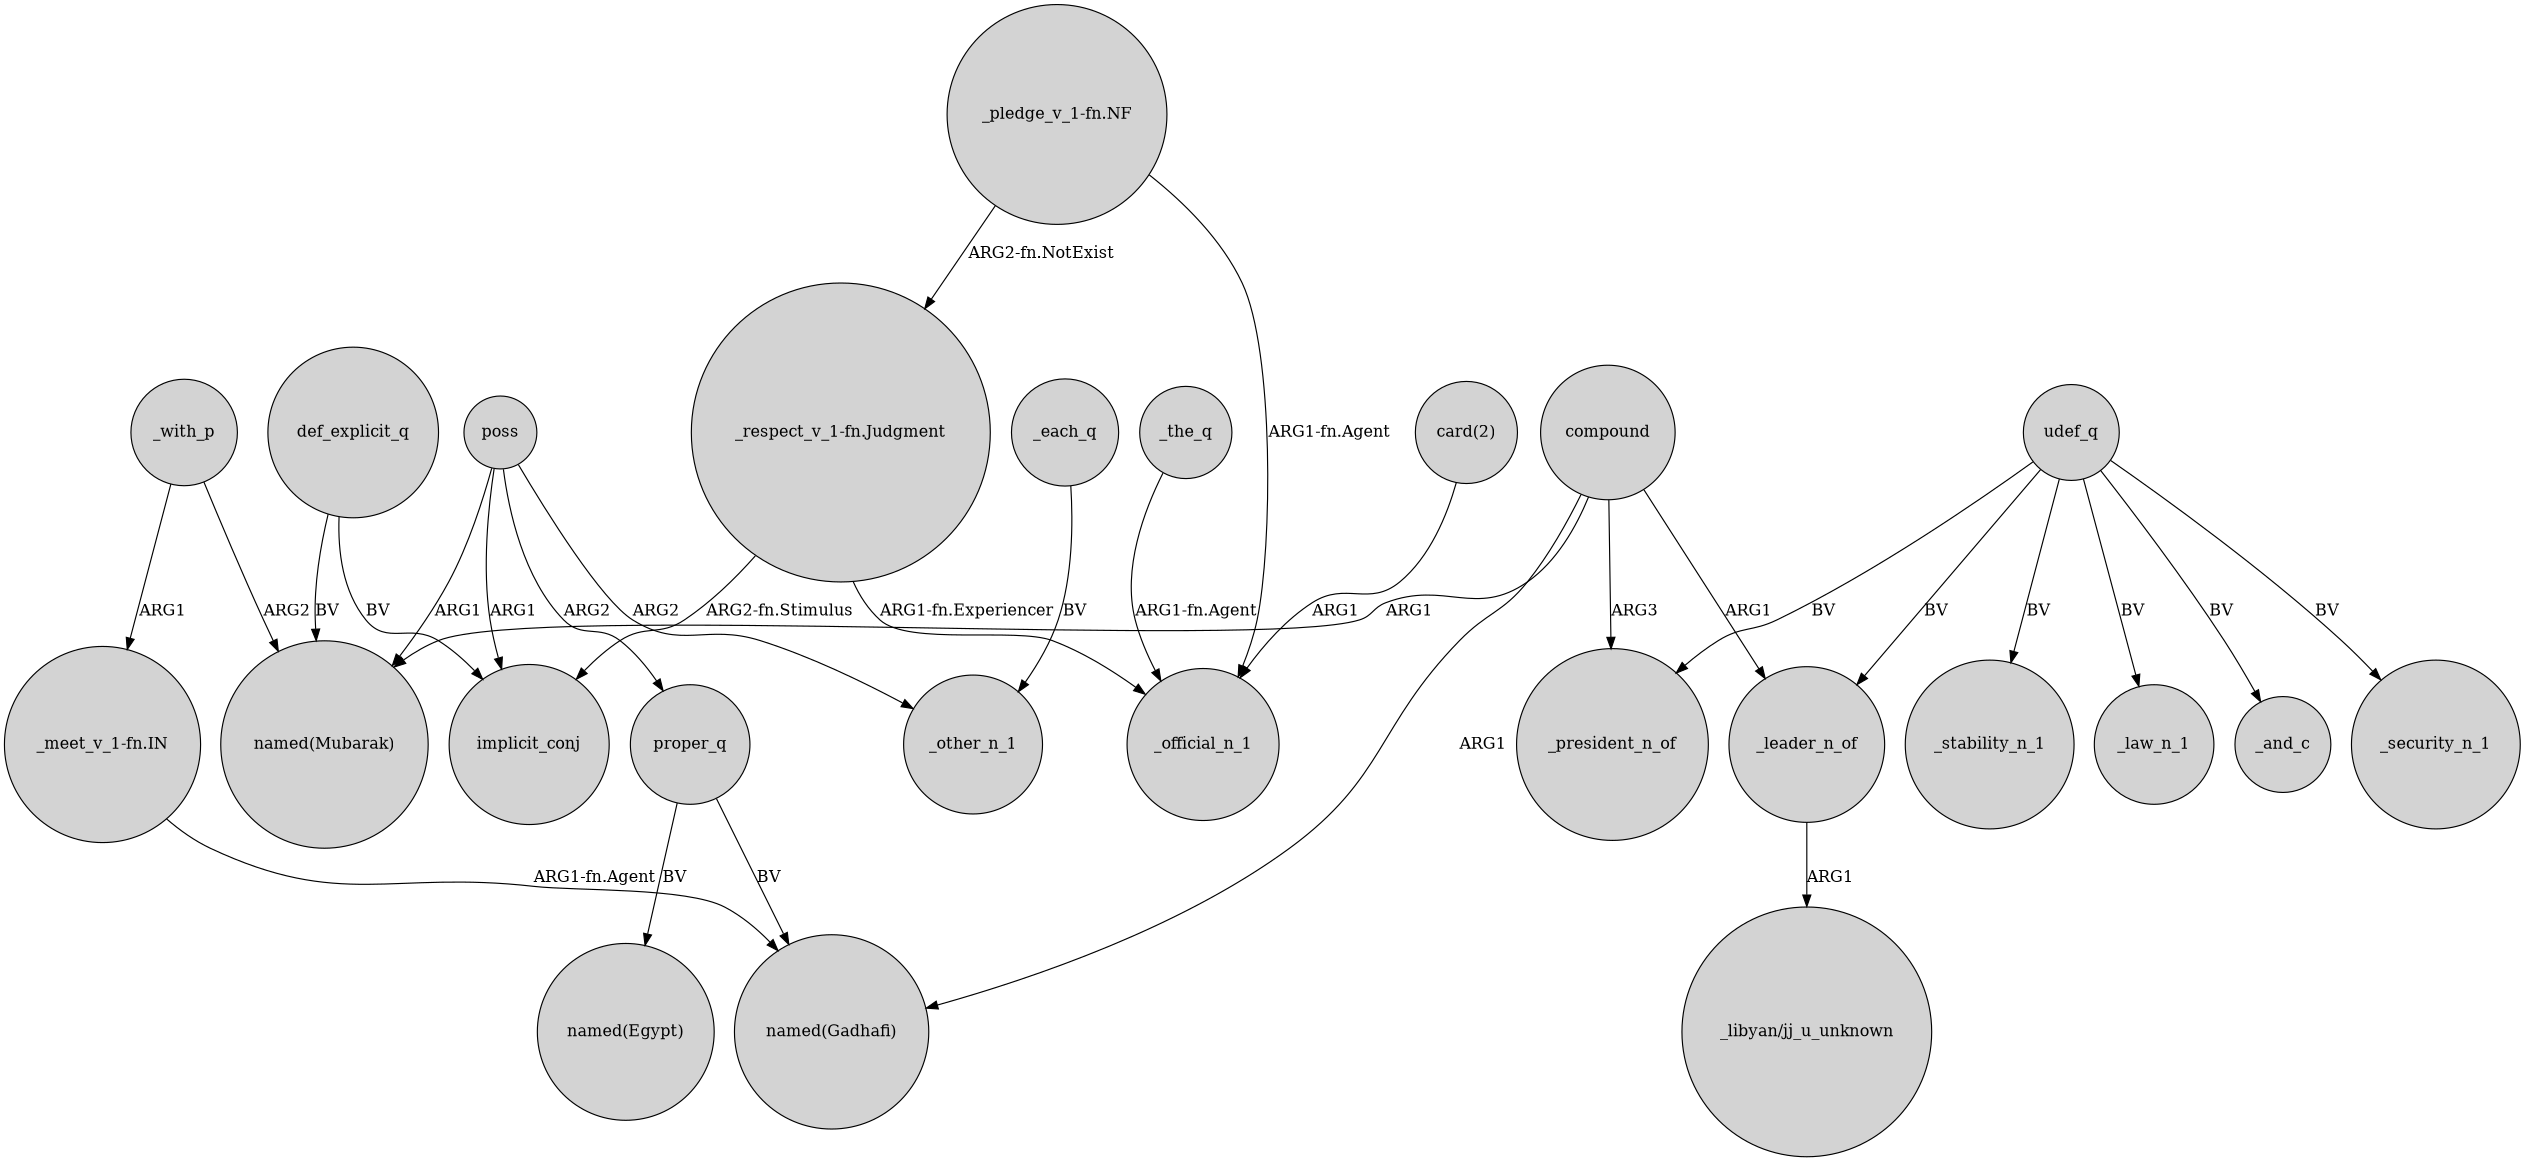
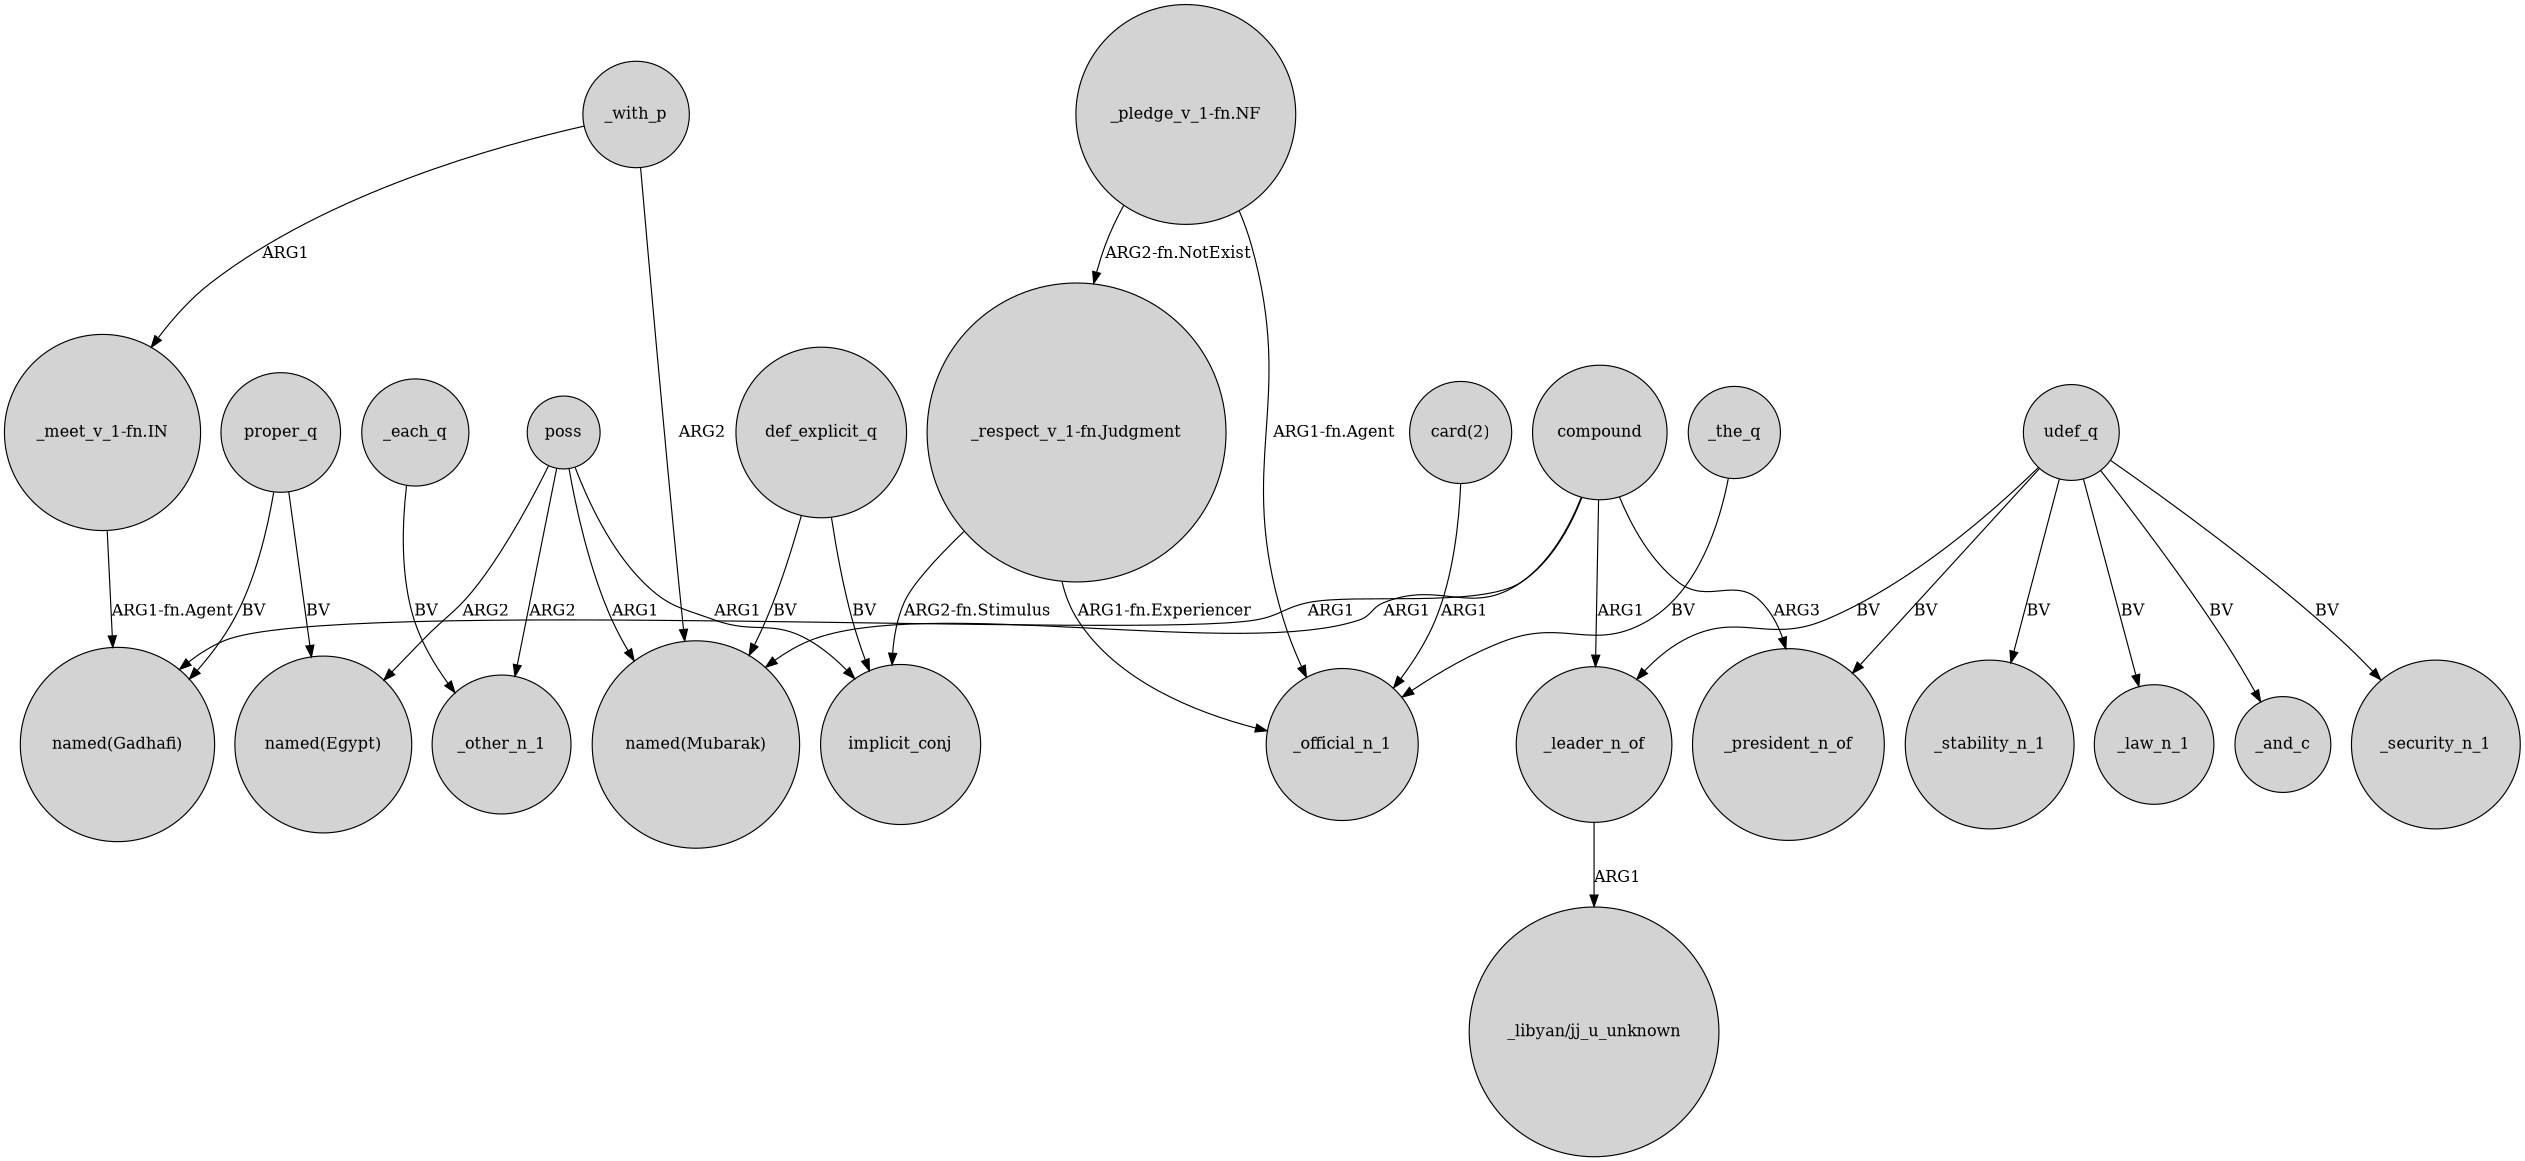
  digraph {
    node [shape=circle style=filled]
    _leader_n_of
    "_libyan/jj_u_unknown"
    _with_p
    "named(Mubarak)"
    "_meet_v_1-fn.IN"
    "named(Gadhafi)"
    compound
    _president_n_of
    _the_q
    _official_n_1
    udef_q
    _stability_n_1
    _law_n_1
    _and_c
    _security_n_1
    def_explicit_q
    implicit_conj
    poss
    _other_n_1
    "named(Egypt)"
    "_pledge_v_1-fn.NF"
    "_respect_v_1-fn.Judgment"
    proper_q
    _each_q
    "card(2)"
    _leader_n_of -> "_libyan/jj_u_unknown" [label=ARG1]
    _with_p -> "named(Mubarak)" [label=ARG2]
    _with_p -> "_meet_v_1-fn.IN" [label=ARG1]
    "_meet_v_1-fn.IN" -> "named(Gadhafi)" [label="ARG1-fn.Agent"]
    compound -> _leader_n_of [label=ARG1]
    compound -> "named(Mubarak)" [label=ARG1]
    compound -> "named(Gadhafi)" [label=ARG1]
    compound -> _president_n_of [label=ARG3]
-   _the_q -> _official_n_1 [label="ARG1-fn.Agent"]
+   _the_q -> _official_n_1 [label=BV]
    udef_q -> _leader_n_of [label=BV]
    udef_q -> _president_n_of [label=BV]
    udef_q -> _stability_n_1 [label=BV]
    udef_q -> _law_n_1 [label=BV]
    udef_q -> _and_c [label=BV]
    udef_q -> _security_n_1 [label=BV]
    def_explicit_q -> "named(Mubarak)" [label=BV]
    def_explicit_q -> implicit_conj [label=BV]
    poss -> "named(Mubarak)" [label=ARG1]
    poss -> implicit_conj [label=ARG1]
    poss -> _other_n_1 [label=ARG2]
-   poss -> proper_q [label=ARG2]
+   poss -> "named(Egypt)" [label=ARG2]
    "_pledge_v_1-fn.NF" -> _official_n_1 [label="ARG1-fn.Agent"]
    "_pledge_v_1-fn.NF" -> "_respect_v_1-fn.Judgment" [label="ARG2-fn.NotExist"]
    "_respect_v_1-fn.Judgment" -> _official_n_1 [label="ARG1-fn.Experiencer"]
    "_respect_v_1-fn.Judgment" -> implicit_conj [label="ARG2-fn.Stimulus"]
    proper_q -> "named(Gadhafi)" [label=BV]
    proper_q -> "named(Egypt)" [label=BV]
    _each_q -> _other_n_1 [label=BV]
    "card(2)" -> _official_n_1 [label=ARG1]
  }
